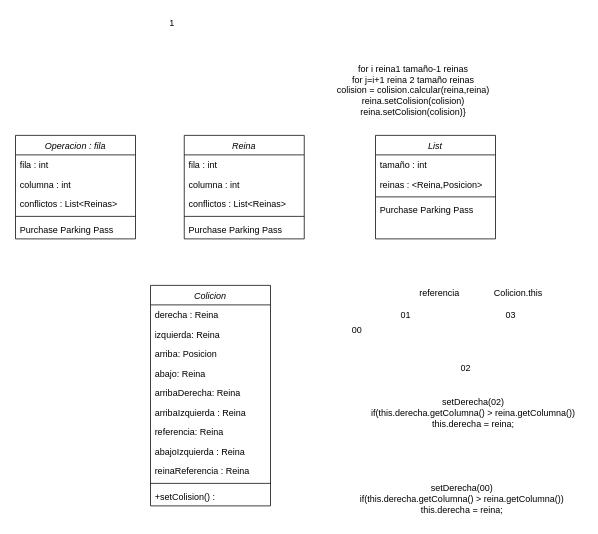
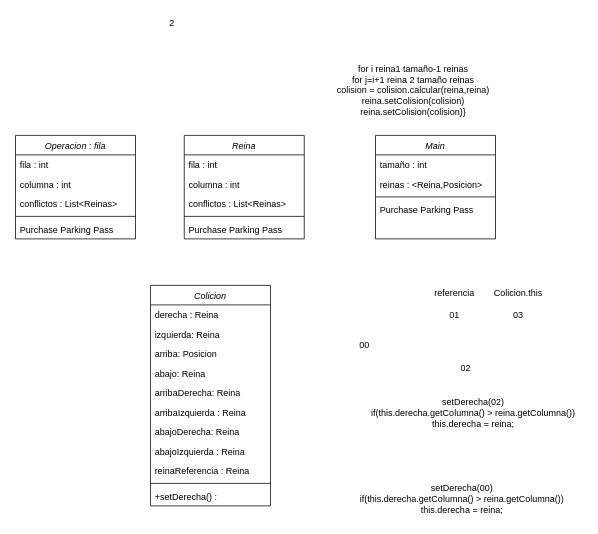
  <mxCell id="0" />
  <mxCell id="1" parent="0" />
  <mxCell id="2" value="Reina" style="swimlane;fontStyle=2;align=center;verticalAlign=top;childLayout=stackLayout;horizontal=1;startSize=26;horizontalStack=0;resizeParent=1;resizeLast=0;collapsible=1;marginBottom=0;rounded=0;shadow=0;strokeWidth=1;" parent="1" vertex="1"><mxGeometry x="245" y="180" width="160" height="138" as="geometry"><mxRectangle x="230" y="140" width="160" height="26" as="alternateBounds" /></mxGeometry></mxCell>
  <mxCell id="3" value="fila : int" style="text;align=left;verticalAlign=top;spacingLeft=4;spacingRight=4;overflow=hidden;rotatable=0;points=[[0,0.5],[1,0.5]];portConstraint=eastwest;" parent="2" vertex="1"><mxGeometry y="26" width="160" height="26" as="geometry" /></mxCell>
  <mxCell id="4" value="columna : int" style="text;align=left;verticalAlign=top;spacingLeft=4;spacingRight=4;overflow=hidden;rotatable=0;points=[[0,0.5],[1,0.5]];portConstraint=eastwest;" vertex="1" parent="2"><mxGeometry y="52" width="160" height="26" as="geometry" /></mxCell>
  <mxCell id="5" value="conflictos : List&lt;Reinas&gt;" style="text;align=left;verticalAlign=top;spacingLeft=4;spacingRight=4;overflow=hidden;rotatable=0;points=[[0,0.5],[1,0.5]];portConstraint=eastwest;rounded=0;shadow=0;html=0;" parent="2" vertex="1"><mxGeometry y="78" width="160" height="26" as="geometry" /></mxCell>
  <mxCell id="6" value="" style="line;html=1;strokeWidth=1;align=left;verticalAlign=middle;spacingTop=-1;spacingLeft=3;spacingRight=3;rotatable=0;labelPosition=right;points=[];portConstraint=eastwest;" parent="2" vertex="1"><mxGeometry y="104" width="160" height="8" as="geometry" /></mxCell>
  <mxCell id="7" value="Purchase Parking Pass" style="text;align=left;verticalAlign=top;spacingLeft=4;spacingRight=4;overflow=hidden;rotatable=0;points=[[0,0.5],[1,0.5]];portConstraint=eastwest;" parent="2" vertex="1"><mxGeometry y="112" width="160" height="26" as="geometry" /></mxCell>
  <mxCell id="8" value="Colicion" style="swimlane;fontStyle=2;align=center;verticalAlign=top;childLayout=stackLayout;horizontal=1;startSize=26;horizontalStack=0;resizeParent=1;resizeLast=0;collapsible=1;marginBottom=0;rounded=0;shadow=0;strokeWidth=1;" parent="1" vertex="1"><mxGeometry x="200" y="380" width="160" height="294" as="geometry"><mxRectangle x="230" y="140" width="160" height="26" as="alternateBounds" /></mxGeometry></mxCell>
  <mxCell id="9" value="derecha : Reina" style="text;align=left;verticalAlign=top;spacingLeft=4;spacingRight=4;overflow=hidden;rotatable=0;points=[[0,0.5],[1,0.5]];portConstraint=eastwest;" parent="8" vertex="1"><mxGeometry y="26" width="160" height="26" as="geometry" /></mxCell>
  <mxCell id="10" value="izquierda: Reina" style="text;align=left;verticalAlign=top;spacingLeft=4;spacingRight=4;overflow=hidden;rotatable=0;points=[[0,0.5],[1,0.5]];portConstraint=eastwest;" vertex="1" parent="8"><mxGeometry y="52" width="160" height="26" as="geometry" /></mxCell>
  <mxCell id="11" value="arriba: Posicion" style="text;align=left;verticalAlign=top;spacingLeft=4;spacingRight=4;overflow=hidden;rotatable=0;points=[[0,0.5],[1,0.5]];portConstraint=eastwest;" vertex="1" parent="8"><mxGeometry y="78" width="160" height="26" as="geometry" /></mxCell>
  <mxCell id="12" value="abajo: Reina" style="text;align=left;verticalAlign=top;spacingLeft=4;spacingRight=4;overflow=hidden;rotatable=0;points=[[0,0.5],[1,0.5]];portConstraint=eastwest;" vertex="1" parent="8"><mxGeometry y="104" width="160" height="26" as="geometry" /></mxCell>
  <mxCell id="13" value="arribaDerecha: Reina" style="text;align=left;verticalAlign=top;spacingLeft=4;spacingRight=4;overflow=hidden;rotatable=0;points=[[0,0.5],[1,0.5]];portConstraint=eastwest;" vertex="1" parent="8"><mxGeometry y="130" width="160" height="26" as="geometry" /></mxCell>
  <mxCell id="14" value="arribaIzquierda : Reina" style="text;align=left;verticalAlign=top;spacingLeft=4;spacingRight=4;overflow=hidden;rotatable=0;points=[[0,0.5],[1,0.5]];portConstraint=eastwest;" vertex="1" parent="8"><mxGeometry y="156" width="160" height="26" as="geometry" /></mxCell>
- <mxCell id="15" value="referencia: Reina" style="text;align=left;verticalAlign=top;spacingLeft=4;spacingRight=4;overflow=hidden;rotatable=0;points=[[0,0.5],[1,0.5]];portConstraint=eastwest;" vertex="1" parent="8"><mxGeometry y="182" width="160" height="26" as="geometry" /></mxCell>
+ <mxCell id="15" value="abajoDerecha: Reina" style="text;align=left;verticalAlign=top;spacingLeft=4;spacingRight=4;overflow=hidden;rotatable=0;points=[[0,0.5],[1,0.5]];portConstraint=eastwest;" vertex="1" parent="8"><mxGeometry y="182" width="160" height="26" as="geometry" /></mxCell>
  <mxCell id="16" value="abajoIzquierda : Reina" style="text;align=left;verticalAlign=top;spacingLeft=4;spacingRight=4;overflow=hidden;rotatable=0;points=[[0,0.5],[1,0.5]];portConstraint=eastwest;" vertex="1" parent="8"><mxGeometry y="208" width="160" height="26" as="geometry" /></mxCell>
  <mxCell id="17" value="reinaReferencia : Reina" style="text;align=left;verticalAlign=top;spacingLeft=4;spacingRight=4;overflow=hidden;rotatable=0;points=[[0,0.5],[1,0.5]];portConstraint=eastwest;" vertex="1" parent="8"><mxGeometry y="234" width="160" height="26" as="geometry" /></mxCell>
  <mxCell id="18" value="" style="line;html=1;strokeWidth=1;align=left;verticalAlign=middle;spacingTop=-1;spacingLeft=3;spacingRight=3;rotatable=0;labelPosition=right;points=[];portConstraint=eastwest;" parent="8" vertex="1"><mxGeometry y="260" width="160" height="8" as="geometry" /></mxCell>
- <mxCell id="19" value="+setColision() : " style="text;align=left;verticalAlign=top;spacingLeft=4;spacingRight=4;overflow=hidden;rotatable=0;points=[[0,0.5],[1,0.5]];portConstraint=eastwest;" vertex="1" parent="8"><mxGeometry y="268" width="160" height="26" as="geometry" /></mxCell>
- <mxCell id="20" value="List" style="swimlane;fontStyle=2;align=center;verticalAlign=top;childLayout=stackLayout;horizontal=1;startSize=26;horizontalStack=0;resizeParent=1;resizeLast=0;collapsible=1;marginBottom=0;rounded=0;shadow=0;strokeWidth=1;" parent="1" vertex="1"><mxGeometry x="500" y="180" width="160" height="138" as="geometry"><mxRectangle x="230" y="140" width="160" height="26" as="alternateBounds" /></mxGeometry></mxCell>
+ <mxCell id="19" value="+setDerecha() : " style="text;align=left;verticalAlign=top;spacingLeft=4;spacingRight=4;overflow=hidden;rotatable=0;points=[[0,0.5],[1,0.5]];portConstraint=eastwest;" vertex="1" parent="8"><mxGeometry y="268" width="160" height="26" as="geometry" /></mxCell>
+ <mxCell id="20" value="Main" style="swimlane;fontStyle=2;align=center;verticalAlign=top;childLayout=stackLayout;horizontal=1;startSize=26;horizontalStack=0;resizeParent=1;resizeLast=0;collapsible=1;marginBottom=0;rounded=0;shadow=0;strokeWidth=1;" parent="1" vertex="1"><mxGeometry x="500" y="180" width="160" height="138" as="geometry"><mxRectangle x="230" y="140" width="160" height="26" as="alternateBounds" /></mxGeometry></mxCell>
  <mxCell id="21" value="tamaño : int" style="text;align=left;verticalAlign=top;spacingLeft=4;spacingRight=4;overflow=hidden;rotatable=0;points=[[0,0.5],[1,0.5]];portConstraint=eastwest;rounded=0;shadow=0;html=0;" parent="20" vertex="1"><mxGeometry y="26" width="160" height="26" as="geometry" /></mxCell>
  <mxCell id="22" value="reinas : &lt;Reina,Posicion&gt;" style="text;align=left;verticalAlign=top;spacingLeft=4;spacingRight=4;overflow=hidden;rotatable=0;points=[[0,0.5],[1,0.5]];portConstraint=eastwest;rounded=0;shadow=0;html=0;" parent="20" vertex="1"><mxGeometry y="52" width="160" height="26" as="geometry" /></mxCell>
  <mxCell id="23" value="" style="line;html=1;strokeWidth=1;align=left;verticalAlign=middle;spacingTop=-1;spacingLeft=3;spacingRight=3;rotatable=0;labelPosition=right;points=[];portConstraint=eastwest;" parent="20" vertex="1"><mxGeometry y="78" width="160" height="8" as="geometry" /></mxCell>
  <mxCell id="24" value="Purchase Parking Pass" style="text;align=left;verticalAlign=top;spacingLeft=4;spacingRight=4;overflow=hidden;rotatable=0;points=[[0,0.5],[1,0.5]];portConstraint=eastwest;" parent="20" vertex="1"><mxGeometry y="86" width="160" height="26" as="geometry" /></mxCell>
- <mxCell id="25" value="00" style="text;html=1;align=center;verticalAlign=middle;resizable=0;points=[];autosize=1;strokeColor=none;" vertex="1" parent="1"><mxGeometry x="460" y="430" width="30" height="20" as="geometry" /></mxCell>
- <mxCell id="26" value="01" style="text;html=1;align=center;verticalAlign=middle;resizable=0;points=[];autosize=1;strokeColor=none;" vertex="1" parent="1"><mxGeometry x="525" y="410" width="30" height="20" as="geometry" /></mxCell>
- <mxCell id="27" value="03" style="text;html=1;align=center;verticalAlign=middle;resizable=0;points=[];autosize=1;strokeColor=none;" vertex="1" parent="1"><mxGeometry x="665" y="410" width="30" height="20" as="geometry" /></mxCell>
- <mxCell id="28" value="referencia" style="text;html=1;align=center;verticalAlign=middle;resizable=0;points=[];autosize=1;strokeColor=none;" vertex="1" parent="1"><mxGeometry x="550" y="380" width="70" height="20" as="geometry" /></mxCell>
+ <mxCell id="25" value="00" style="text;html=1;align=center;verticalAlign=middle;resizable=0;points=[];autosize=1;strokeColor=none;" vertex="1" parent="1"><mxGeometry x="470" y="450" width="30" height="20" as="geometry" /></mxCell>
+ <mxCell id="26" value="01" style="text;html=1;align=center;verticalAlign=middle;resizable=0;points=[];autosize=1;strokeColor=none;" vertex="1" parent="1"><mxGeometry x="590" y="410" width="30" height="20" as="geometry" /></mxCell>
+ <mxCell id="27" value="03" style="text;html=1;align=center;verticalAlign=middle;resizable=0;points=[];autosize=1;strokeColor=none;" vertex="1" parent="1"><mxGeometry x="675" y="410" width="30" height="20" as="geometry" /></mxCell>
+ <mxCell id="28" value="referencia" style="text;html=1;align=center;verticalAlign=middle;resizable=0;points=[];autosize=1;strokeColor=none;" vertex="1" parent="1"><mxGeometry x="570" y="380" width="70" height="20" as="geometry" /></mxCell>
  <mxCell id="29" value="Colicion.this" style="text;html=1;align=center;verticalAlign=middle;resizable=0;points=[];autosize=1;strokeColor=none;" vertex="1" parent="1"><mxGeometry x="640" y="380" width="100" height="20" as="geometry" /></mxCell>
  <mxCell id="30" value="02" style="text;html=1;align=center;verticalAlign=middle;resizable=0;points=[];autosize=1;strokeColor=none;" vertex="1" parent="1"><mxGeometry x="605" y="480" width="30" height="20" as="geometry" /></mxCell>
  <mxCell id="31" value="setDerecha(02)&lt;br&gt;if(this.derecha.getColumna() &amp;gt; reina.getColumna())&lt;br&gt;this.derecha = reina;" style="text;html=1;align=center;verticalAlign=middle;resizable=0;points=[];autosize=1;strokeColor=none;" vertex="1" parent="1"><mxGeometry x="485" y="525" width="290" height="50" as="geometry" /></mxCell>
  <mxCell id="32" value="setDerecha(00)&lt;br&gt;if(this.derecha.getColumna() &amp;gt; reina.getColumna())&lt;br&gt;this.derecha = reina;" style="text;html=1;align=center;verticalAlign=middle;resizable=0;points=[];autosize=1;strokeColor=none;" vertex="1" parent="1"><mxGeometry x="470" y="640" width="290" height="50" as="geometry" /></mxCell>
  <mxCell id="33" value="for i reina1 tamaño-1 reinas&lt;br&gt;for j=i+1 reina 2 tamaño reinas&lt;br&gt;colision = colision.calcular(reina,reina)&lt;br&gt;reina.setColision(colision)&lt;br&gt;reina.setColision(colision)}&lt;br&gt;" style="text;html=1;align=center;verticalAlign=middle;resizable=0;points=[];autosize=1;strokeColor=none;" vertex="1" parent="1"><mxGeometry x="440" width="220" height="80" as="geometry" y="80" /></mxCell>
  <mxCell id="34" value="Operacion : fila" style="swimlane;fontStyle=2;align=center;verticalAlign=top;childLayout=stackLayout;horizontal=1;startSize=26;horizontalStack=0;resizeParent=1;resizeLast=0;collapsible=1;marginBottom=0;rounded=0;shadow=0;strokeWidth=1;" vertex="1" parent="1"><mxGeometry x="20" y="180" width="160" height="138" as="geometry"><mxRectangle x="230" y="140" width="160" height="26" as="alternateBounds" /></mxGeometry></mxCell>
  <mxCell id="35" value="fila : int" style="text;align=left;verticalAlign=top;spacingLeft=4;spacingRight=4;overflow=hidden;rotatable=0;points=[[0,0.5],[1,0.5]];portConstraint=eastwest;" vertex="1" parent="34"><mxGeometry y="26" width="160" height="26" as="geometry" /></mxCell>
  <mxCell id="36" value="columna : int" style="text;align=left;verticalAlign=top;spacingLeft=4;spacingRight=4;overflow=hidden;rotatable=0;points=[[0,0.5],[1,0.5]];portConstraint=eastwest;" vertex="1" parent="34"><mxGeometry y="52" width="160" height="26" as="geometry" /></mxCell>
  <mxCell id="37" value="conflictos : List&lt;Reinas&gt;" style="text;align=left;verticalAlign=top;spacingLeft=4;spacingRight=4;overflow=hidden;rotatable=0;points=[[0,0.5],[1,0.5]];portConstraint=eastwest;rounded=0;shadow=0;html=0;" vertex="1" parent="34"><mxGeometry y="78" width="160" height="26" as="geometry" /></mxCell>
  <mxCell id="38" value="" style="line;html=1;strokeWidth=1;align=left;verticalAlign=middle;spacingTop=-1;spacingLeft=3;spacingRight=3;rotatable=0;labelPosition=right;points=[];portConstraint=eastwest;" vertex="1" parent="34"><mxGeometry y="104" width="160" height="8" as="geometry" /></mxCell>
  <mxCell id="39" value="Purchase Parking Pass" style="text;align=left;verticalAlign=top;spacingLeft=4;spacingRight=4;overflow=hidden;rotatable=0;points=[[0,0.5],[1,0.5]];portConstraint=eastwest;" vertex="1" parent="34"><mxGeometry y="112" width="160" height="26" as="geometry" /></mxCell>
- <mxCell id="40" value="1&amp;nbsp;" style="text;html=1;align=center;verticalAlign=middle;resizable=0;points=[];autosize=1;strokeColor=none;" vertex="1" parent="1"><mxGeometry x="215" y="20" width="30" height="20" as="geometry" /></mxCell>
+ <mxCell id="40" value="2&amp;nbsp;" style="text;html=1;align=center;verticalAlign=middle;resizable=0;points=[];autosize=1;strokeColor=none;" vertex="1" parent="1"><mxGeometry x="215" y="20" width="30" height="20" as="geometry" /></mxCell>
